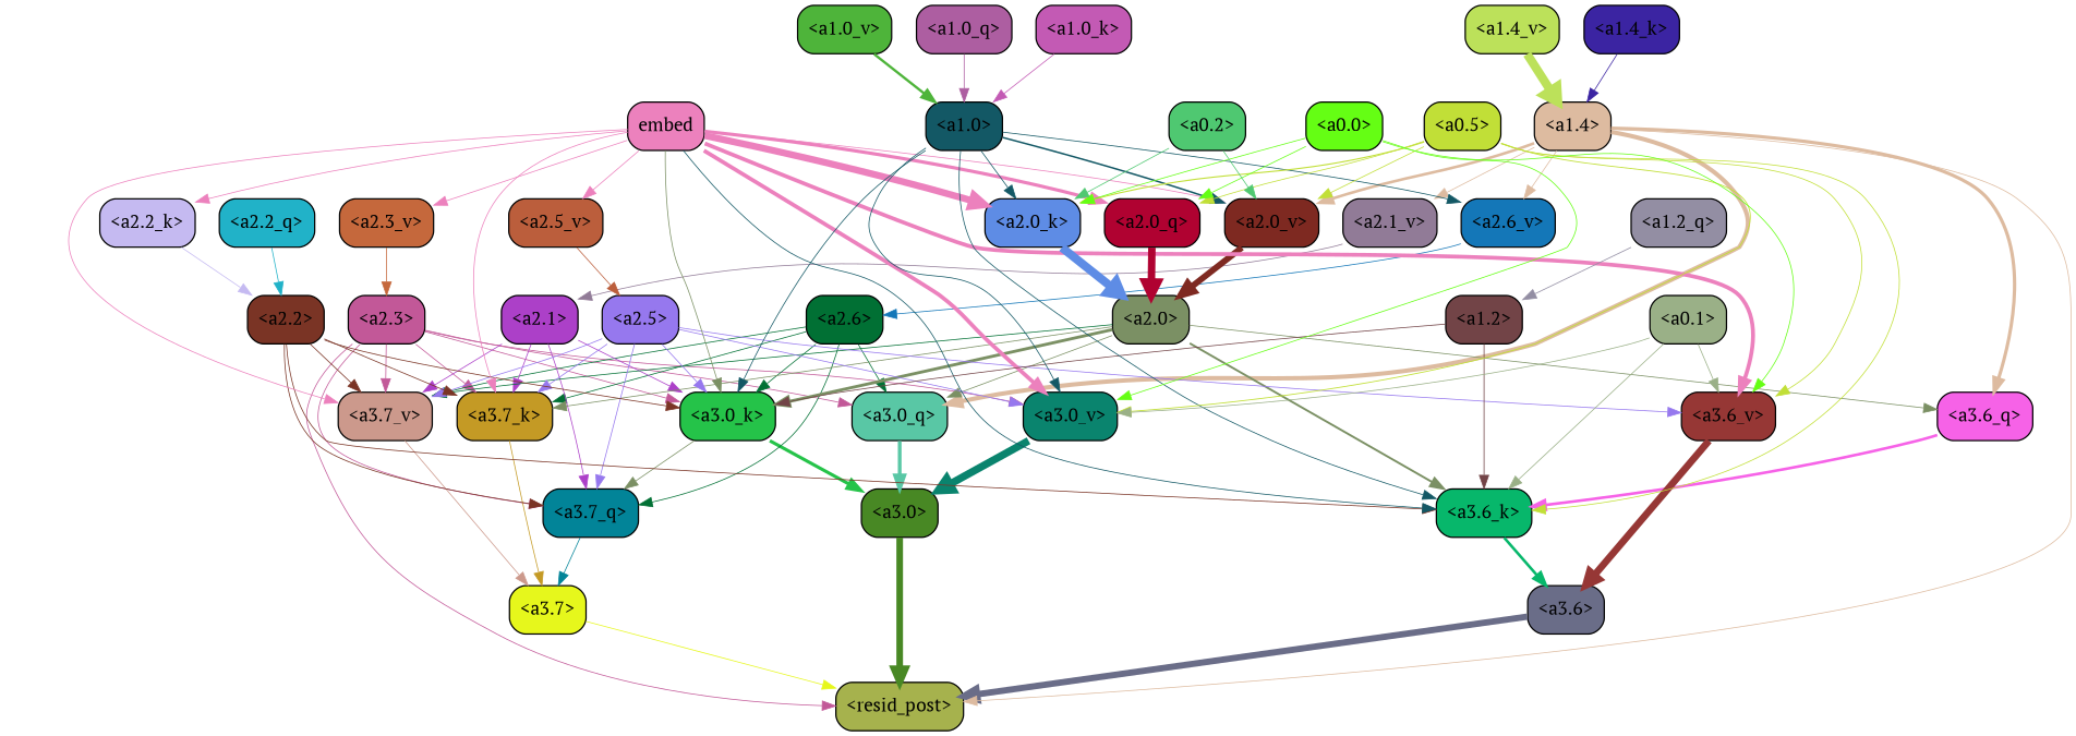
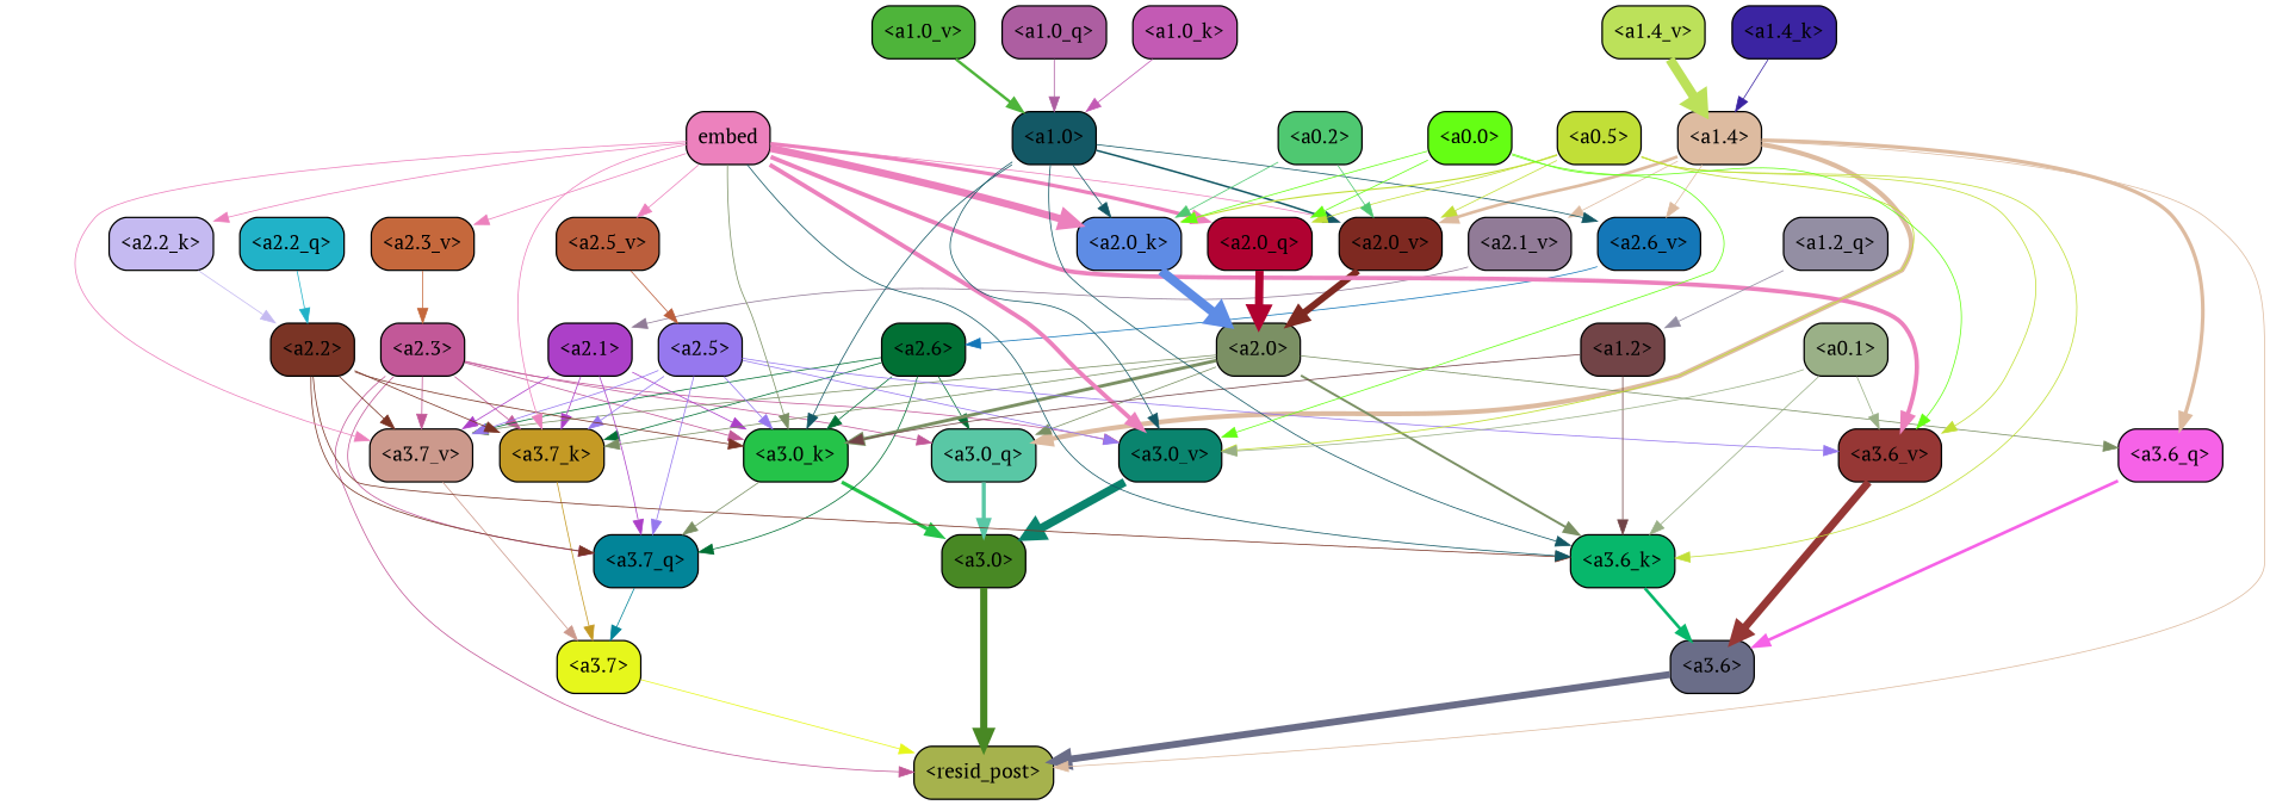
  strict digraph {
    fontname="PT Serif"
    splines=true
    node [color=black fontname="PT Serif" shape=box style="filled, rounded"]
    edge [color="#ec81bd" fontname="PT Serif" penwidth=0.6]
    "<a3.7>" [fillcolor="#e6f71c"]
    "<resid_post>" [fillcolor="#a6b24d"]
    "<a3.6>" [fillcolor="#6a6d88"]
    "<a3.0>" [fillcolor="#488824"]
    "<a2.3>" [fillcolor="#c25898"]
    "<a3.7_q>" [fillcolor="#028498"]
    "<a3.0_q>" [fillcolor="#59c7a5"]
    "<a3.7_k>" [fillcolor="#c49a25"]
    "<a3.0_k>" [fillcolor="#25c349"]
    "<a3.7_v>" [fillcolor="#cc998c"]
    "<a3.0_v>" [fillcolor="#0a846e"]
    "<a1.4>" [fillcolor="#ddbba0"]
    "<a3.6_q>" [fillcolor="#f662e7"]
    "<a2.6_v>" [fillcolor="#1477b8"]
    "<a2.1_v>" [fillcolor="#917b97"]
    "<a2.0_v>" [fillcolor="#7e2921"]
    "<a2.6>" [fillcolor="#017034"]
    "<a2.1>" [fillcolor="#ac40c8"]
    "<a2.0>" [fillcolor="#7b9064"]
    "<a3.6_k>" [fillcolor="#07b76b"]
    "<a3.6_v>" [fillcolor="#963735"]
    "<a2.5>" [fillcolor="#9678ee"]
    "<a2.2>" [fillcolor="#7a3425"]
    embed [fillcolor="#ec81bd"]
    "<a2.0_q>" [fillcolor="#b00231"]
    "<a2.2_k>" [fillcolor="#c5baf1"]
    "<a2.0_k>" [fillcolor="#5e8ce5"]
    "<a2.5_v>" [fillcolor="#bb5e3c"]
    "<a2.3_v>" [fillcolor="#c5683c"]
    "<a1.2>" [fillcolor="#724447"]
    "<a1.0>" [fillcolor="#135865"]
    "<a0.5>" [fillcolor="#c1df37"]
    "<a0.1>" [fillcolor="#9ab087"]
    "<a0.0>" [fillcolor="#65fe14"]
    "<a2.2_q>" [fillcolor="#21b2c8"]
    "<a0.2>" [fillcolor="#4fc871"]
    "<a1.2_q>" [fillcolor="#938ea3"]
    "<a1.0_q>" [fillcolor="#ad5ea1"]
    "<a1.4_k>" [fillcolor="#3b24a2"]
    "<a1.0_k>" [fillcolor="#c35ab4"]
    "<a1.4_v>" [fillcolor="#bce15a"]
    "<a1.0_v>" [fillcolor="#4eb43a"]
    "<a3.7>" -> "<resid_post>" [color="#e6f71c"]
    "<a3.6>" -> "<resid_post>" [color="#6a6d88" penwidth=4.753257989883423]
    "<a3.0>" -> "<resid_post>" [color="#488824" penwidth=4.90053927898407]
    "<a2.3>" -> "<resid_post>" [color="#c25898"]
    "<a2.3>" -> "<a3.7_q>" [color="#c25898"]
    "<a2.3>" -> "<a3.0_q>" [color="#c25898"]
    "<a2.3>" -> "<a3.7_k>" [color="#c25898"]
    "<a2.3>" -> "<a3.0_k>" [color="#c25898"]
    "<a2.3>" -> "<a3.7_v>" [color="#c25898"]
    "<a2.3>" -> "<a3.0_v>" [color="#c25898"]
    "<a3.7_q>" -> "<a3.7>" [color="#028498"]
    "<a3.0_q>" -> "<a3.0>" [color="#59c7a5" penwidth=2.7421876192092896]
    "<a3.7_k>" -> "<a3.7>" [color="#c49a25"]
    "<a3.0_k>" -> "<a3.0>" [color="#25c349" penwidth=2.476402521133423]
    "<a3.0_k>" -> "<a3.7_q>" [color="#7b9064"]
    "<a3.7_v>" -> "<a3.7>" [color="#cc998c"]
    "<a3.0_v>" -> "<a3.0>" [color="#0a846e" penwidth=5.652270674705505]
    "<a1.4>" -> "<resid_post>" [color="#ddbba0"]
    "<a1.4>" -> "<a3.0_q>" [color="#ddbba0" penwidth=3.2760138511657715]
    "<a1.4>" -> "<a3.6_q>" [color="#ddbba0" penwidth=2.5149343013763428]
    "<a1.4>" -> "<a2.6_v>" [color="#ddbba0"]
    "<a1.4>" -> "<a2.1_v>" [color="#ddbba0"]
    "<a1.4>" -> "<a2.0_v>" [color="#ddbba0" penwidth=2.0870713144540787]
-   "<a3.6_q>" -> "<a3.6_k>" [color="#f662e7" penwidth=2.091020345687866]
+   "<a3.6_q>" -> "<a3.6>" [color="#f662e7" penwidth=2.091020345687866]
    "<a2.6_v>" -> "<a2.6>" [color="#1477b8"]
    "<a2.1_v>" -> "<a2.1>" [color="#917b97"]
    "<a2.0_v>" -> "<a2.0>" [color="#7e2921" penwidth=4.611755967140198]
    "<a2.6>" -> "<a3.7_q>" [color="#017034"]
    "<a2.6>" -> "<a3.0_q>" [color="#017034"]
    "<a2.6>" -> "<a3.7_k>" [color="#017034"]
    "<a2.6>" -> "<a3.0_k>" [color="#017034"]
    "<a2.6>" -> "<a3.7_v>" [color="#017034"]
    "<a2.1>" -> "<a3.7_q>" [color="#ac40c8"]
    "<a2.1>" -> "<a3.7_k>" [color="#ac40c8"]
    "<a2.1>" -> "<a3.0_k>" [color="#ac40c8"]
    "<a2.1>" -> "<a3.7_v>" [color="#ac40c8"]
    "<a2.0>" -> "<a3.0_q>" [color="#7b9064"]
    "<a2.0>" -> "<a3.7_k>" [color="#7b9064"]
    "<a2.0>" -> "<a3.0_k>" [color="#7b9064" penwidth=2.2635570764541626]
-   "<a2.0>" -> "<a3.7_v>" [color="#017034"]
+   "<a2.0>" -> "<a3.7_v>" [color="#7b9064"]
    "<a2.0>" -> "<a3.6_q>" [color="#7b9064"]
    "<a2.0>" -> "<a3.6_k>" [color="#7b9064" penwidth=1.5290023684501648]
    "<a3.6_k>" -> "<a3.6>" [color="#07b76b" penwidth=2.048597991466522]
    "<a3.6_v>" -> "<a3.6>" [color="#963735" penwidth=5.2550448179244995]
    "<a2.5>" -> "<a3.7_q>" [color="#9678ee"]
    "<a2.5>" -> "<a3.7_k>" [color="#9678ee"]
    "<a2.5>" -> "<a3.0_k>" [color="#9678ee"]
    "<a2.5>" -> "<a3.7_v>" [color="#9678ee"]
    "<a2.5>" -> "<a3.0_v>" [color="#9678ee"]
    "<a2.5>" -> "<a3.6_v>" [color="#9678ee"]
    "<a2.2>" -> "<a3.7_q>" [color="#7a3425"]
    "<a2.2>" -> "<a3.7_k>" [color="#7a3425"]
    "<a2.2>" -> "<a3.0_k>" [color="#7a3425"]
    "<a2.2>" -> "<a3.7_v>" [color="#7a3425"]
    "<a2.2>" -> "<a3.6_k>" [color="#7a3425"]
    embed -> "<a3.7_k>"
    embed -> "<a3.0_k>" [color="#7b9064"]
    embed -> "<a3.7_v>"
    embed -> "<a3.0_v>" [penwidth=2.972973108291626]
    embed -> "<a2.0_v>"
    embed -> "<a3.6_k>" [color="#135865"]
    embed -> "<a3.6_v>" [penwidth=2.9556376338005066]
    embed -> "<a2.0_q>" [penwidth=2.522909115999937]
    embed -> "<a2.2_k>"
    embed -> "<a2.0_k>" [penwidth=5.094568967819214]
    embed -> "<a2.5_v>"
    embed -> "<a2.3_v>"
    "<a2.0_q>" -> "<a2.0>" [color="#b00231" penwidth=5.557696580886841]
    "<a2.2_k>" -> "<a2.2>" [color="#c5baf1"]
    "<a2.0_k>" -> "<a2.0>" [color="#5e8ce5" penwidth=6.320472955703735]
    "<a2.5_v>" -> "<a2.5>" [color="#bb5e3c"]
    "<a2.3_v>" -> "<a2.3>" [color="#c5683c"]
    "<a1.2>" -> "<a3.0_k>" [color="#724447"]
    "<a1.2>" -> "<a3.6_k>" [color="#724447"]
    "<a1.0>" -> "<a3.0_k>" [color="#135865"]
    "<a1.0>" -> "<a3.0_v>" [color="#135865"]
    "<a1.0>" -> "<a2.6_v>" [color="#135865"]
    "<a1.0>" -> "<a2.0_v>" [color="#135865" penwidth=1.2152502536773682]
    "<a1.0>" -> "<a3.6_k>" [color="#135865"]
    "<a1.0>" -> "<a2.0_k>" [color="#135865"]
    "<a0.5>" -> "<a3.0_v>" [color="#c1df37" penwidth=0.6790935099124908]
    "<a0.5>" -> "<a2.0_v>" [color="#c1df37"]
    "<a0.5>" -> "<a3.6_k>" [color="#c1df37"]
    "<a0.5>" -> "<a3.6_v>" [color="#c1df37"]
    "<a0.5>" -> "<a2.0_q>" [color="#c1df37"]
    "<a0.5>" -> "<a2.0_k>" [color="#c1df37" penwidth=0.8835153579711914]
    "<a0.1>" -> "<a3.0_v>" [color="#9ab087"]
    "<a0.1>" -> "<a3.6_k>" [color="#9ab087"]
    "<a0.1>" -> "<a3.6_v>" [color="#9ab087"]
    "<a0.0>" -> "<a3.0_v>" [color="#65fe14"]
    "<a0.0>" -> "<a3.6_v>" [color="#65fe14"]
    "<a0.0>" -> "<a2.0_q>" [color="#65fe14"]
    "<a0.0>" -> "<a2.0_k>" [color="#65fe14"]
    "<a2.2_q>" -> "<a2.2>" [color="#21b2c8"]
    "<a0.2>" -> "<a2.0_v>" [color="#4fc871"]
    "<a0.2>" -> "<a2.0_k>" [color="#4fc871"]
    "<a1.2_q>" -> "<a1.2>" [color="#938ea3" penwidth=0.6145738363265991]
    "<a1.0_q>" -> "<a1.0>" [color="#ad5ea1"]
    "<a1.4_k>" -> "<a1.4>" [color="#3b24a2"]
    "<a1.0_k>" -> "<a1.0>" [color="#c35ab4"]
    "<a1.4_v>" -> "<a1.4>" [color="#bce15a" penwidth=6.5241758823394775]
    "<a1.0_v>" -> "<a1.0>" [color="#4eb43a" penwidth=1.8809151649475098]
  }
